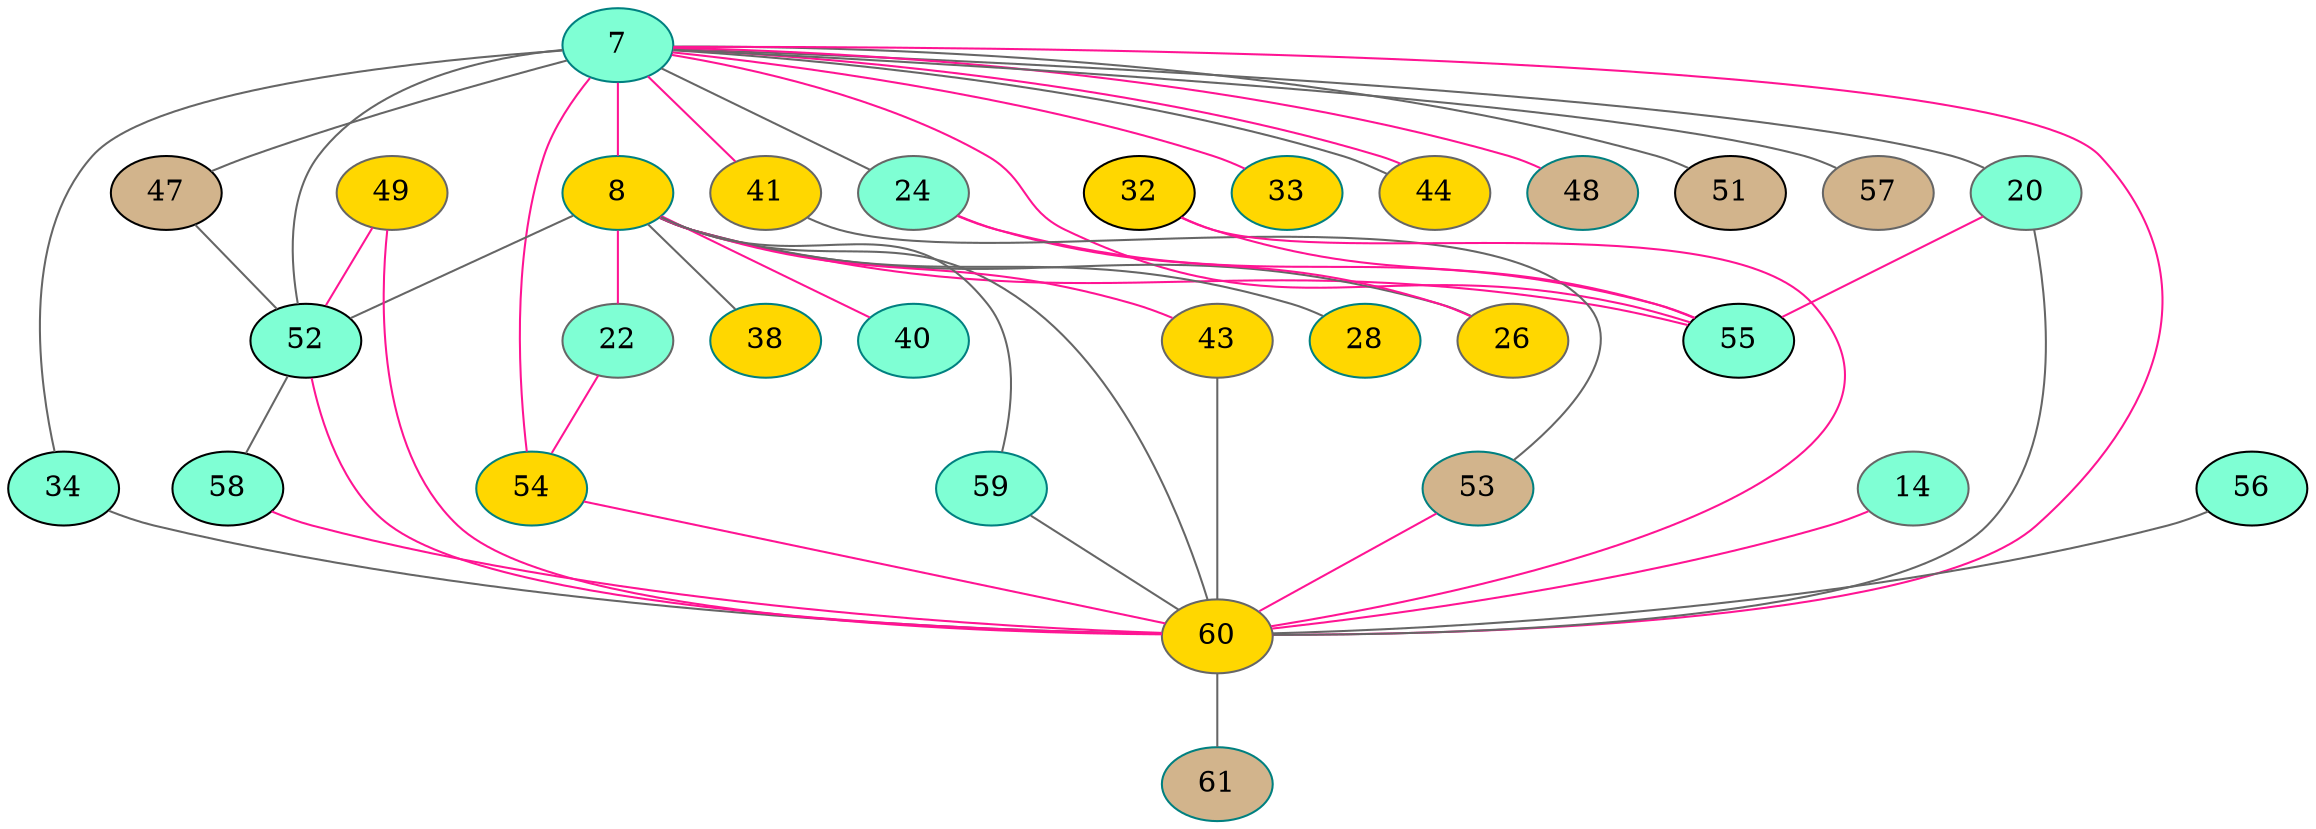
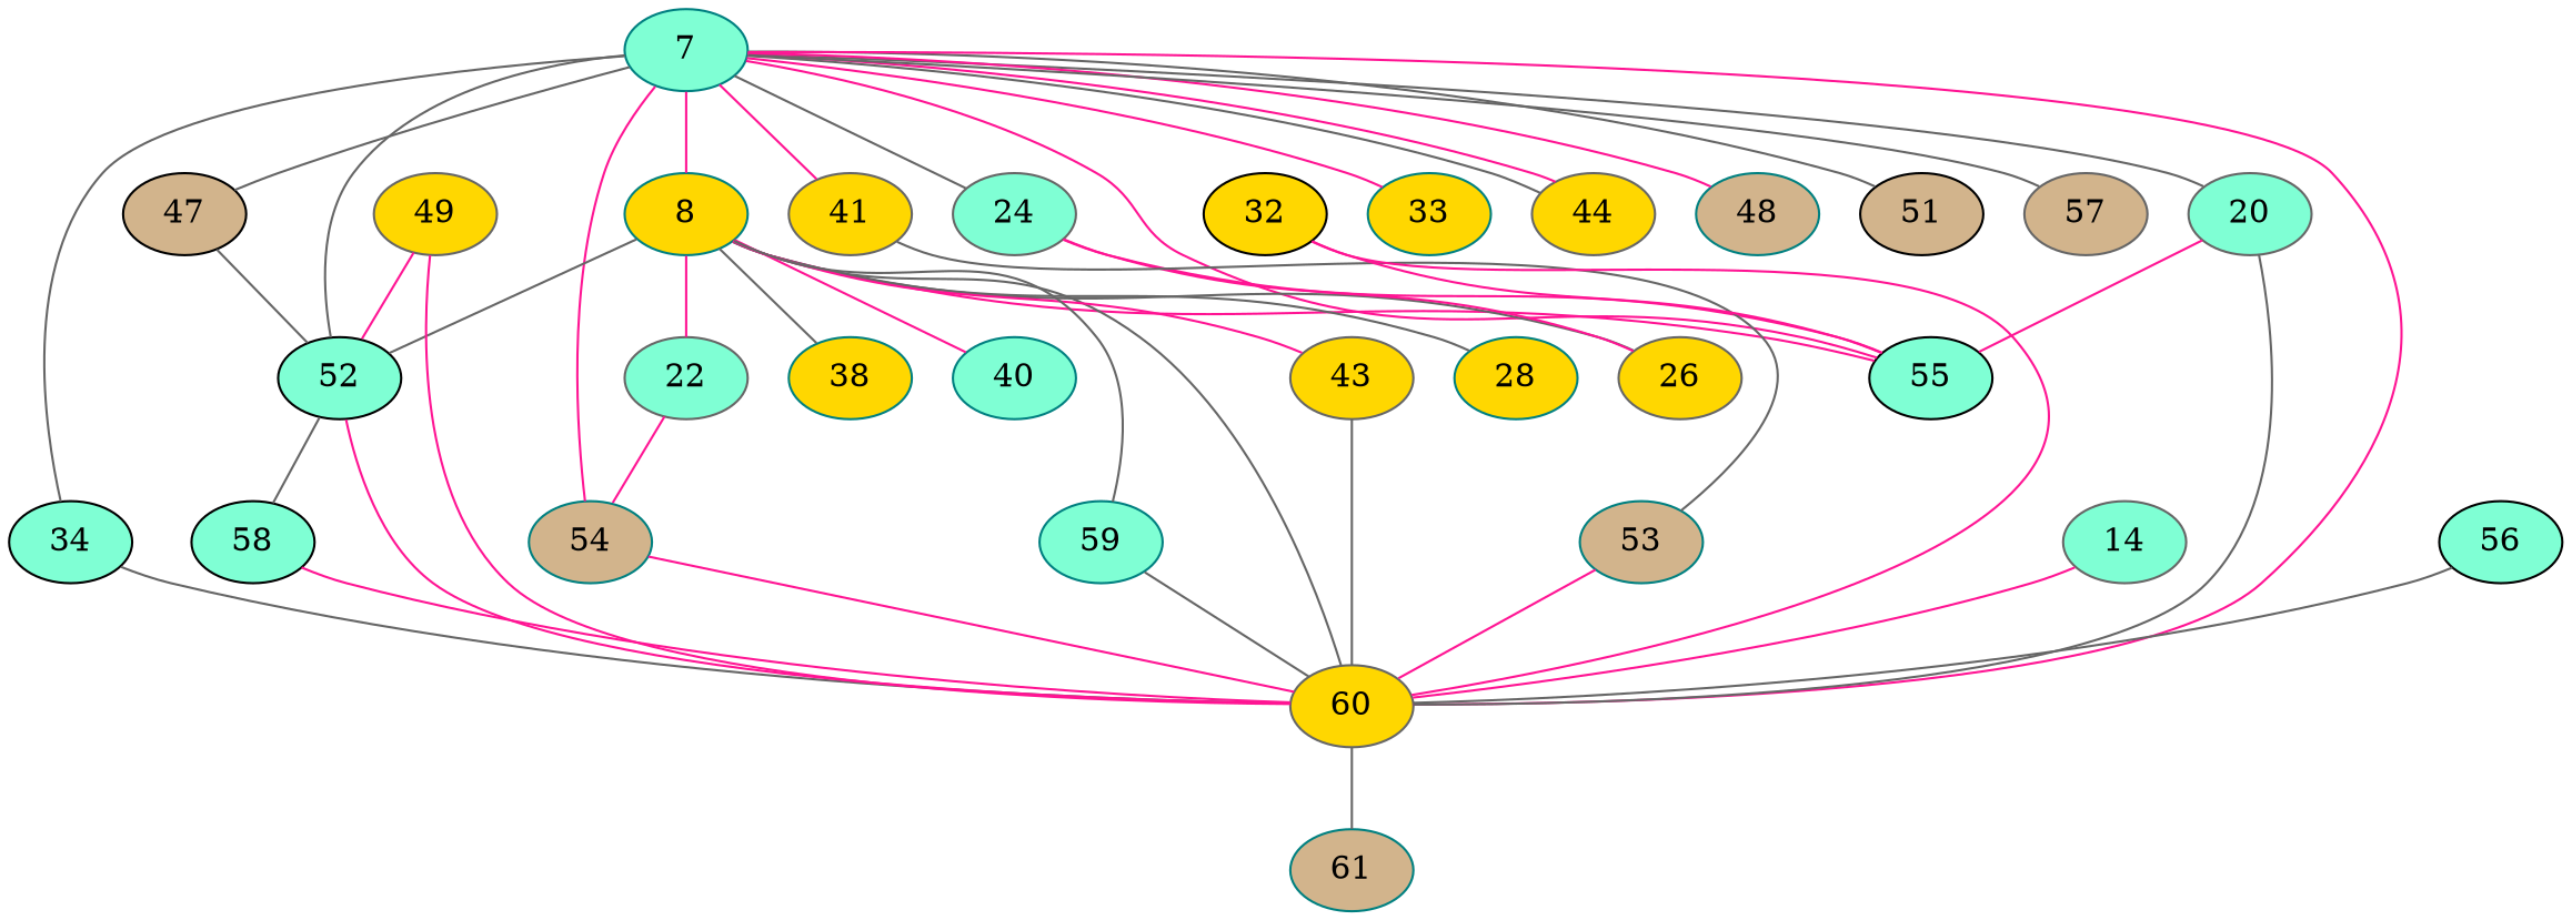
  graph {
    node [color=teal fillcolor=aquamarine style=filled]
    edge [color=deeppink]
    7 [super="+1+3"]
    8 [fillcolor=gold super="+4"]
    20 [color=gray40 super="+17"]
    24 [color=gray40 super="+18"]
    33 [fillcolor=gold]
    34 [color=black]
    41 [color=gray40 fillcolor=gold]
    44 [color=gray40 fillcolor=gold]
    47 [color=black fillcolor=tan]
    48 [fillcolor=tan]
    51 [color=black fillcolor=tan]
    52 [color=black super="+30+15+42+9+50"]
-   54 [fillcolor=gold super="+29+45+35"]
+   54 [fillcolor=tan super="+29+45+35"]
    55 [color=black super="+21"]
    57 [color=gray40 fillcolor=tan]
    60 [color=gray40 fillcolor=gold super="+39+46"]
    26 [color=gray40 fillcolor=gold]
    22 [color=gray40]
    28 [fillcolor=gold]
    38 [fillcolor=gold]
    40
    43 [color=gray40 fillcolor=gold super="+36"]
    59
    53 [fillcolor=tan]
    58 [color=black]
    61 [fillcolor=tan super="+27"]
    14 [color=gray40]
    32 [color=black fillcolor=gold]
    49 [color=gray40 fillcolor=gold]
    56 [color=black]
    7 -- 8 [weight=8]
    7 -- 20 [color=gray40]
    7 -- 24 [color=gray40]
    7 -- 33 [weight=2]
    7 -- 34 [color=gray40]
    7 -- 41 [weight=2]
    7 -- 44 [color=gray40]
    7 -- 44
    7 -- 47 [color=gray40 weight=2]
    7 -- 48
    7 -- 51 [color=gray40 weight=2]
    7 -- 52 [color=gray40 weight=10]
    7 -- 54 [weight=6]
    7 -- 55 [weight=2]
    7 -- 57 [color=gray40 weight=2]
    7 -- 60 [weight=11]
    8 -- 52 [color=gray40 weight=7]
    8 -- 55 [weight=2]
    8 -- 60 [color=gray40 weight=6]
    8 -- 26 [color=gray40]
    8 -- 22
    8 -- 28 [color=gray40 weight=2]
    8 -- 38 [color=gray40 weight=2]
    8 -- 40 [weight=2]
    8 -- 43 [weight=2]
    8 -- 59 [color=gray40]
    20 -- 55
    20 -- 60 [color=gray40]
    24 -- 55 [weight=2]
    24 -- 26
    34 -- 60 [color=gray40]
    41 -- 53 [color=gray40]
    47 -- 52 [color=gray40]
    52 -- 60 [weight=5]
    52 -- 58 [color=gray40]
    54 -- 60 [weight=2]
    60 -- 61 [color=gray40 weight=3]
    22 -- 54
    43 -- 60 [color=gray40]
    59 -- 60 [color=gray40]
    53 -- 60
    58 -- 60
    14 -- 60 [weight=2]
    32 -- 55
    32 -- 60
    49 -- 52
    49 -- 60
    56 -- 60 [color=gray40]
  }
